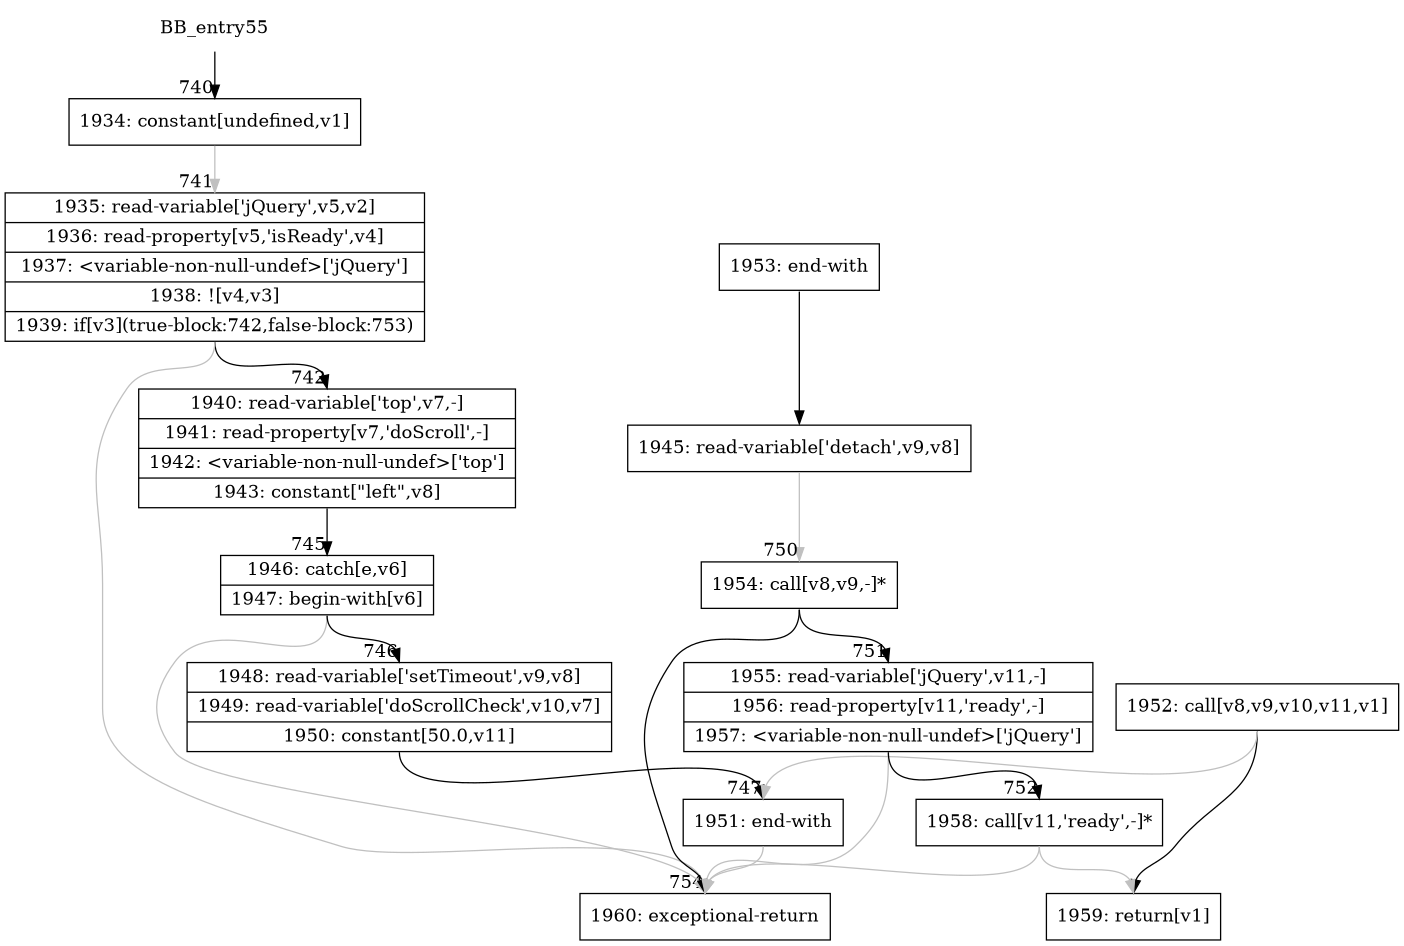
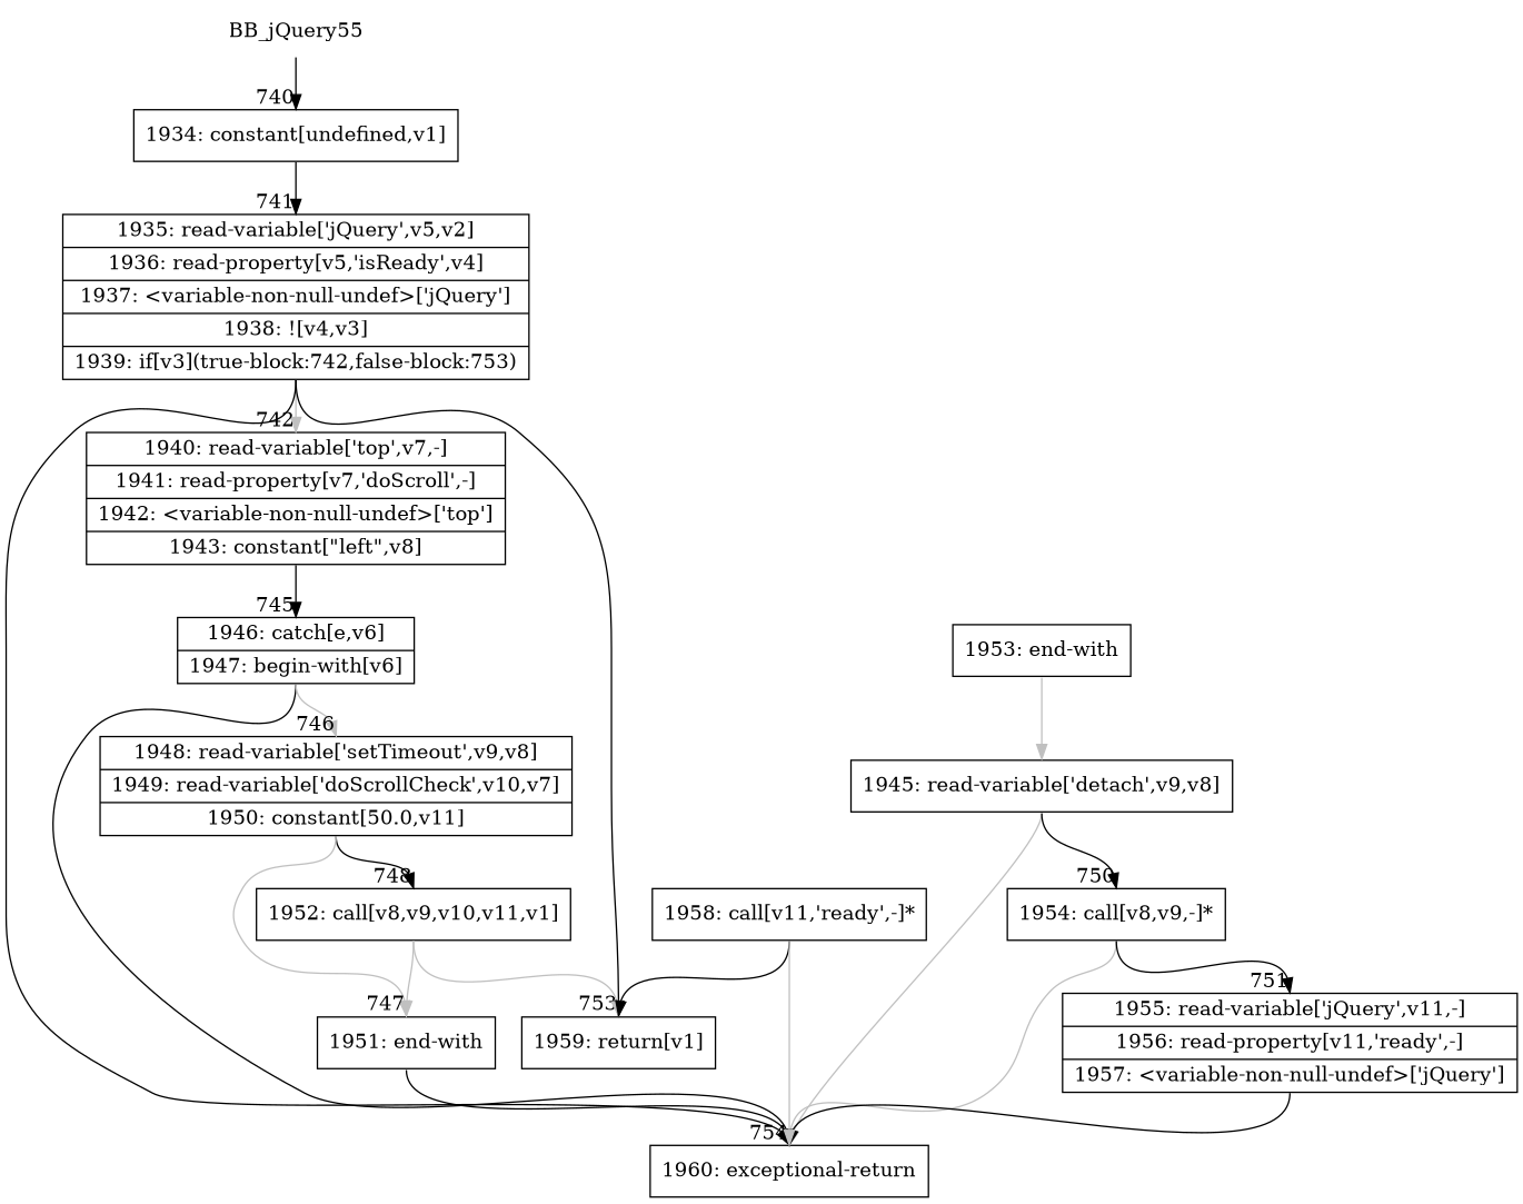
  digraph {
    rankdir=TD
    node [shape=record]
    edge [headport=n tailport=s]
-   BB_entry55 [shape=none]
+   BB_entry55 [shape=none label=BB_jQuery55]
    n2 [label="{1934: constant[undefined,v1]}"]
    n3 [label="{1935: read-variable['jQuery',v5,v2]|1936: read-property[v5,'isReady',v4]|1937: \<variable-non-null-undef\>['jQuery']|1938: ![v4,v3]|1939: if[v3](true-block:742,false-block:753)}"]
    n4 [label="{1940: read-variable['top',v7,-]|1941: read-property[v7,'doScroll',-]|1942: \<variable-non-null-undef\>['top']|1943: constant[\"left\",v8]}"]
    n5 [label="{1959: return[v1]}"]
    n6 [label="{1960: exceptional-return}"]
    n7 [label="{1946: catch[e,v6]|1947: begin-with[v6]}"]
    n8 [label="{1948: read-variable['setTimeout',v9,v8]|1949: read-variable['doScrollCheck',v10,v7]|1950: constant[50.0,v11]}"]
    n9 [label="{1945: read-variable['detach',v9,v8]}"]
    n10 [label="{1954: call[v8,v9,-]*}"]
    n11 [label="{1952: call[v8,v9,v10,v11,v1]}"]
    n12 [label="{1951: end-with}"]
    n13 [label="{1955: read-variable['jQuery',v11,-]|1956: read-property[v11,'ready',-]|1957: \<variable-non-null-undef\>['jQuery']}"]
    n14 [label="{1958: call[v11,'ready',-]*}"]
    n15 [label="{1953: end-with}"]
    BB_entry55 -> n2 [headlabel="    740"]
-   n2 -> n3 [headlabel="      741" color=gray]
-   n3 -> n4 [headlabel="      742"]
-   n3 -> n6 [color=gray headlabel="      754"]
+   n2 -> n3 [headlabel="      741"]
+   n3 -> n4 [headlabel="      742" color=gray]
+   n3 -> n5 [headlabel="      753"]
+   n3 -> n6 [color=black headlabel="      754"]
    n4 -> n7 [color=black headlabel="      745"]
-   n7 -> n6 [color=gray]
-   n7 -> n8 [headlabel="      746"]
-   n8 -> n12 [color=black headlabel="      747"]
-   n9 -> n10 [headlabel="      750" color=gray]
-   n10 -> n6 [color=black]
+   n7 -> n6 [color=black]
+   n7 -> n8 [headlabel="      746" color=gray]
+   n8 -> n11 [headlabel="      748"]
+   n8 -> n12 [color=gray headlabel="      747"]
+   n9 -> n6 [color=gray]
+   n9 -> n10 [headlabel="      750"]
+   n10 -> n6 [color=gray]
    n10 -> n13 [headlabel="      751"]
-   n11 -> n5
+   n11 -> n5 [color=gray]
    n11 -> n12 [color=gray]
-   n12 -> n6 [color=gray]
-   n13 -> n6 [color=gray]
-   n13 -> n14 [headlabel="      752"]
-   n14 -> n5 [color=gray]
+   n12 -> n6
+   n13 -> n6 [color=black]
+   n14 -> n5
    n14 -> n6 [color=gray]
-   n15 -> n9
+   n15 -> n9 [color=gray]
  }
